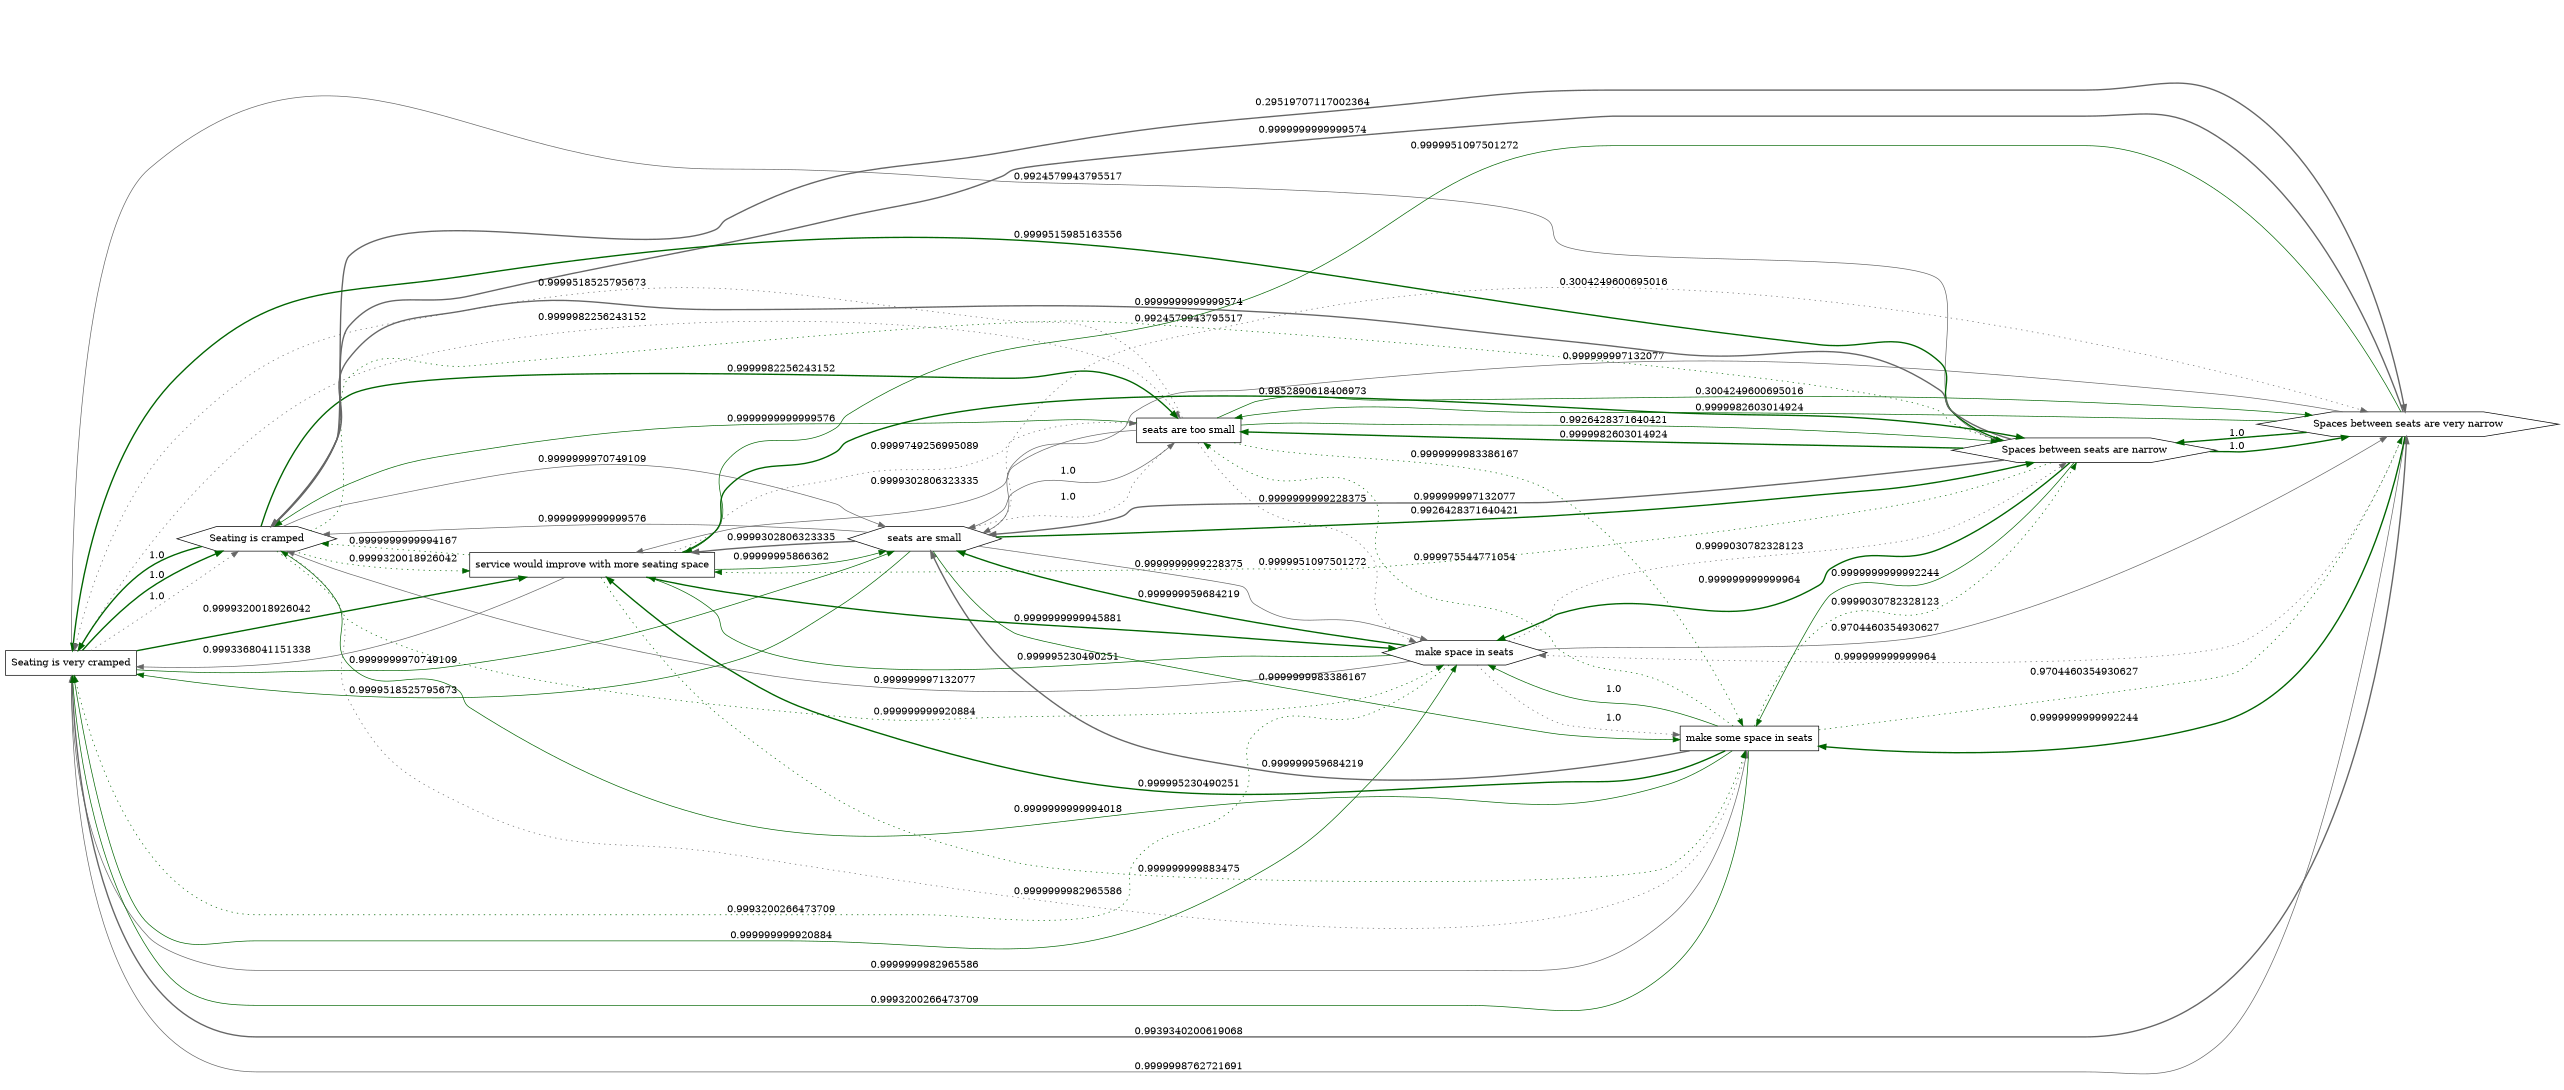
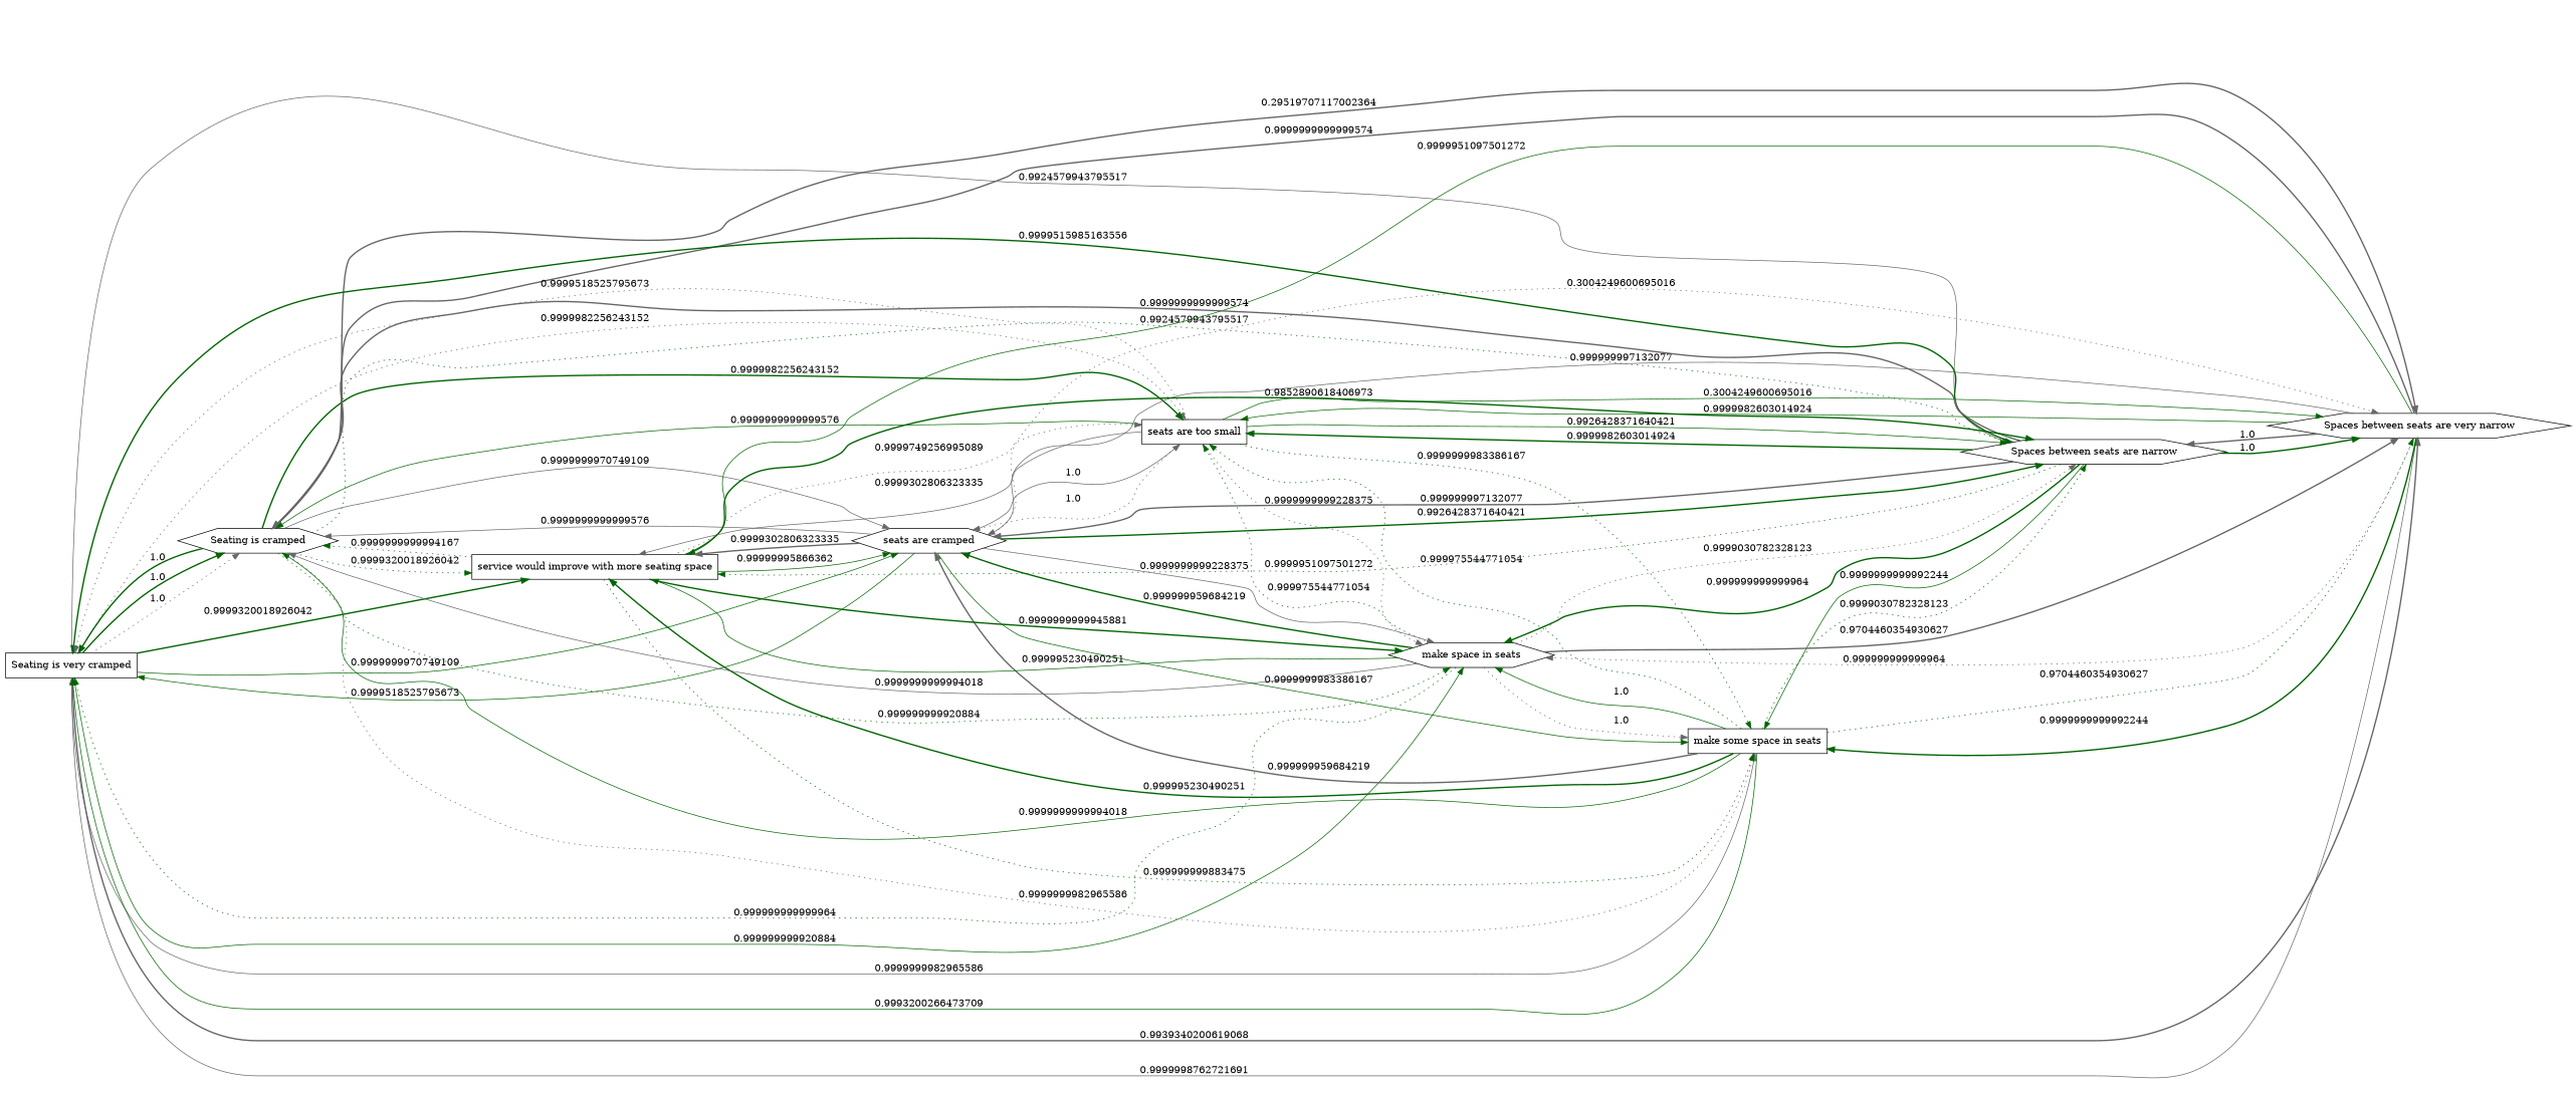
  digraph {
    rankdir=LR
    node [shape=hexagon]
    edge [color=darkgreen style=solid]
    "Seating is very cramped" [shape=box]
    "Seating is cramped"
    "Spaces between seats are very narrow"
    "Spaces between seats are narrow"
    "make some space in seats" [shape=box]
    "make space in seats"
    "seats are too small" [shape=box]
-   "seats are small"
+   "seats are small" [label="seats are cramped"]
    "service would improve with more seating space" [shape=box]
    "Seating is very cramped" -> "Seating is cramped" [label=1.0 style=bold]
    "Seating is very cramped" -> "Seating is cramped" [color=gray40 label=1.0 style=dotted]
    "Seating is very cramped" -> "Spaces between seats are very narrow" [color=gray40 label=0.9939340200619068 style=bold]
    "Seating is very cramped" -> "Spaces between seats are narrow" [color=gray40 label=0.9924579943795517]
    "Seating is very cramped" -> "make some space in seats" [color=gray40 label=0.9999999982965586]
    "Seating is very cramped" -> "make space in seats" [label=0.999999999920884]
    "Seating is very cramped" -> "seats are too small" [color=gray40 label=0.9999982256243152 style=dotted]
    "Seating is very cramped" -> "seats are small" [label=0.9999999970749109]
    "Seating is very cramped" -> "service would improve with more seating space" [label=0.9999320018926042 style=bold]
    "Seating is cramped" -> "Seating is very cramped" [label=1.0 style=bold]
    "Seating is cramped" -> "Spaces between seats are very narrow" [color=gray40 label=0.29519707117002364 style=bold]
    "Seating is cramped" -> "Spaces between seats are narrow" [label=0.9924579943795517 style=dotted]
    "Seating is cramped" -> "make some space in seats" [color=gray40 label=0.9999999982965586 style=dotted]
    "Seating is cramped" -> "make space in seats" [label=0.999999999920884 style=dotted]
    "Seating is cramped" -> "seats are too small" [label=0.9999982256243152 style=bold]
    "Seating is cramped" -> "seats are small" [color=gray40 label=0.9999999970749109]
    "Seating is cramped" -> "service would improve with more seating space" [label=0.9999320018926042 style=dotted]
    "Spaces between seats are very narrow" -> "Seating is very cramped" [color=gray40 label=0.9999998762721691]
    "Spaces between seats are very narrow" -> "Seating is cramped" [color=gray40 label=0.9999999999999574 style=bold]
-   "Spaces between seats are very narrow" -> "Spaces between seats are narrow" [label=1.0 style=bold]
+   "Spaces between seats are very narrow" -> "Spaces between seats are narrow" [color=gray40 label=1.0 style=bold]
    "Spaces between seats are very narrow" -> "make some space in seats" [label=0.9999999999992244 style=bold]
    "Spaces between seats are very narrow" -> "make space in seats" [color=gray40 label=0.999999999999964 style=dotted]
    "Spaces between seats are very narrow" -> "seats are too small" [label=0.9999982603014924]
    "Spaces between seats are very narrow" -> "seats are small" [color=gray40 label=0.999999997132077]
    "Spaces between seats are very narrow" -> "service would improve with more seating space" [label=0.9999951097501272]
    "Spaces between seats are narrow" -> "Seating is very cramped" [label=0.9999515985163556 style=bold]
    "Spaces between seats are narrow" -> "Seating is cramped" [color=gray40 label=0.9999999999999574 style=bold]
    "Spaces between seats are narrow" -> "Spaces between seats are very narrow" [label=1.0 style=bold]
    "Spaces between seats are narrow" -> "make some space in seats" [label=0.9999999999992244]
    "Spaces between seats are narrow" -> "make space in seats" [label=0.999999999999964 style=bold]
    "Spaces between seats are narrow" -> "seats are too small" [label=0.9999982603014924 style=bold]
    "Spaces between seats are narrow" -> "seats are small" [color=gray40 label=0.999999997132077 style=bold]
    "Spaces between seats are narrow" -> "service would improve with more seating space" [label=0.9999951097501272 style=dotted]
    "make some space in seats" -> "Seating is very cramped" [label=0.9993200266473709]
    "make some space in seats" -> "Seating is cramped" [label=0.9999999999994018]
    "make some space in seats" -> "Spaces between seats are very narrow" [label=0.9704460354930627 style=dotted]
    "make some space in seats" -> "Spaces between seats are narrow" [label=0.9999030782328123 style=dotted]
    "make some space in seats" -> "make space in seats" [label=1.0]
    "make some space in seats" -> "seats are too small" [label=0.999975544771054 style=dotted]
    "make some space in seats" -> "seats are small" [color=gray40 label=0.999999959684219 style=bold]
    "make some space in seats" -> "service would improve with more seating space" [label=0.999995230490251 style=bold]
-   "make space in seats" -> "Seating is very cramped" [label=0.9993200266473709 style=dotted]
-   "make space in seats" -> "Seating is cramped" [color=gray40 label=0.999999997132077]
-   "make space in seats" -> "Spaces between seats are very narrow" [color=gray40 label=0.9704460354930627]
+   "make space in seats" -> "Seating is very cramped" [label=0.999999999999964 style=dotted]
+   "make space in seats" -> "Seating is cramped" [color=gray40 label=0.9999999999994018]
+   "make space in seats" -> "Spaces between seats are very narrow" [color=gray40 label=0.9704460354930627 style=bold]
    "make space in seats" -> "Spaces between seats are narrow" [color=gray40 label=0.9999030782328123 style=dotted]
    "make space in seats" -> "make some space in seats" [color=gray40 label=1.0 style=dotted]
+   "make space in seats" -> "seats are too small" [label=0.999975544771054 style=dotted]
    "make space in seats" -> "seats are small" [label=0.999999959684219 style=bold]
    "make space in seats" -> "service would improve with more seating space" [label=0.999995230490251]
    "seats are too small" -> "Seating is very cramped" [color=gray40 label=0.9999518525795673 style=dotted]
    "seats are too small" -> "Seating is cramped" [label=0.9999999999999576]
    "seats are too small" -> "Spaces between seats are very narrow" [label=0.3004249600695016]
    "seats are too small" -> "Spaces between seats are narrow" [label=0.9926428371640421]
    "seats are too small" -> "make some space in seats" [label=0.9999999983386167 style=dotted]
    "seats are too small" -> "make space in seats" [color=gray40 label=0.9999999999228375 style=dotted]
    "seats are too small" -> "seats are small" [color=gray40 label=1.0 style=dotted]
    "seats are too small" -> "service would improve with more seating space" [color=gray40 label=0.9999302806323335]
    "seats are small" -> "Seating is very cramped" [label=0.9999518525795673]
    "seats are small" -> "Seating is cramped" [color=gray40 label=0.9999999999999576]
    "seats are small" -> "Spaces between seats are very narrow" [color=gray40 label=0.3004249600695016 style=dotted]
    "seats are small" -> "Spaces between seats are narrow" [label=0.9926428371640421 style=bold]
    "seats are small" -> "make some space in seats" [label=0.9999999983386167]
    "seats are small" -> "make space in seats" [color=gray40 label=0.9999999999228375]
    "seats are small" -> "seats are too small" [color=gray40 label=1.0]
    "seats are small" -> "service would improve with more seating space" [color=gray40 label=0.9999302806323335 style=bold]
-   "service would improve with more seating space" -> "Seating is very cramped" [color=gray40 label=0.9993368041151338]
    "service would improve with more seating space" -> "Seating is cramped" [label=0.9999999999994167 style=dotted]
    "service would improve with more seating space" -> "Spaces between seats are narrow" [label=0.9852890618406973 style=bold]
    "service would improve with more seating space" -> "make some space in seats" [label=0.999999999883475 style=dotted]
    "service would improve with more seating space" -> "make space in seats" [label=0.9999999999945881 style=bold]
    "service would improve with more seating space" -> "seats are too small" [color=gray40 label=0.9999749256995089 style=dotted]
    "service would improve with more seating space" -> "seats are small" [label=0.99999995866362]
  }
